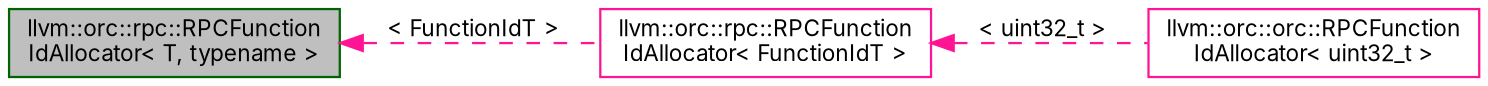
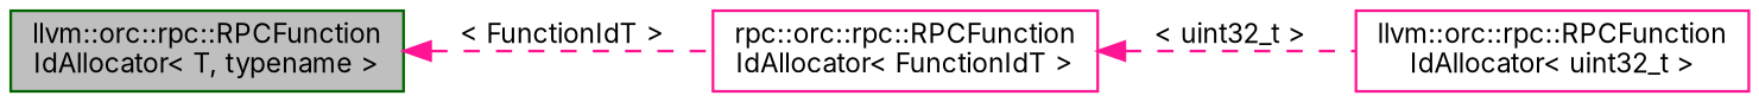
  digraph {
    fontname=Inter
    rankdir=LR
    node [color=deeppink fontname=Inter fontsize=10 shape=box]
    edge [color=deeppink dir=back fontname=Inter fontsize=10 labelfontname=Helvetica labelfontsize=10 style=dashed]
    n1 [color=darkgreen fillcolor=grey75 fontcolor=black height=0.2 label="llvm::orc::rpc::RPCFunction\lIdAllocator\< T, typename \>" style=filled width=0.4]
-   n2 [height=0.2 label="llvm::orc::rpc::RPCFunction\lIdAllocator\< FunctionIdT \>" width=0.4]
-   n3 [height=0.2 label="llvm::orc::orc::RPCFunction\lIdAllocator\< uint32_t \>" width=0.4]
+   n2 [height=0.2 label="rpc::orc::rpc::RPCFunction\lIdAllocator\< FunctionIdT \>" width=0.4]
+   n3 [height=0.2 label="llvm::orc::rpc::RPCFunction\lIdAllocator\< uint32_t \>" width=0.4]
    n1 -> n2 [label=" \< FunctionIdT \>"]
    n2 -> n3 [label=" \< uint32_t \>"]
  }
